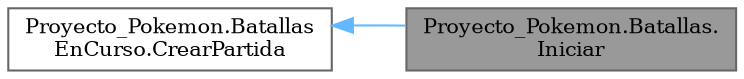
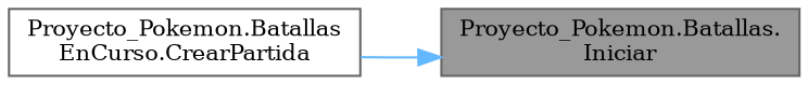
  digraph {
    rankdir=RL
    fontname="DejaVu Serif"
    node [fontname="DejaVu Serif" fontsize=10 shape=box style=filled]
    n1 [color=gray40 fillcolor=grey60 fontcolor=black height=0.2 label="Proyecto_Pokemon.Batallas.\lIniciar" width=0.4]
    n2 [color=grey40 fillcolor=white height=0.2 label="Proyecto_Pokemon.Batallas\lEnCurso.CrearPartida" width=0.4]
-   n2 -> n1 [color=steelblue1 dir=back fontname="DejaVu Serif" fontsize=10 labelfontname=Helvetica labelfontsize=10 style=solid]
+   n1 -> n2 [color=steelblue1 dir=back fontname="DejaVu Serif" fontsize=10 labelfontname=Helvetica labelfontsize=10 style=solid]
  }
